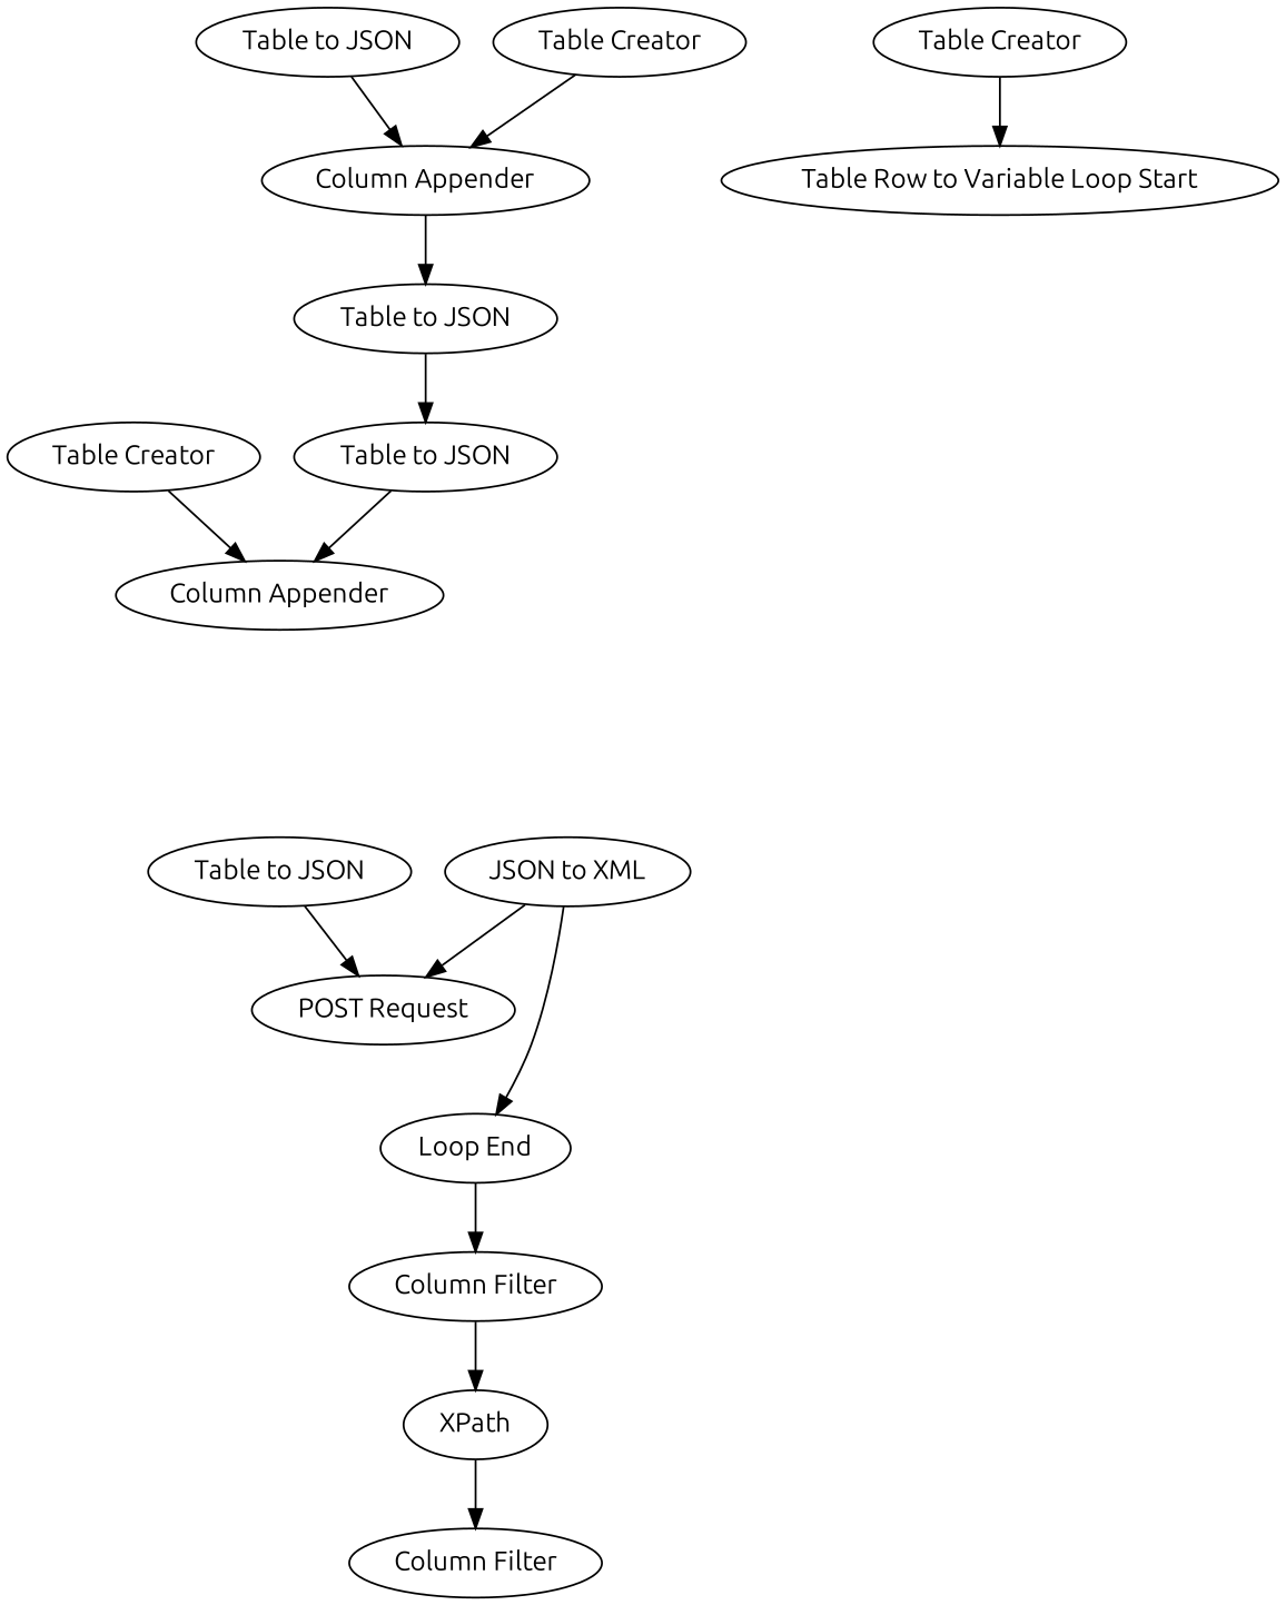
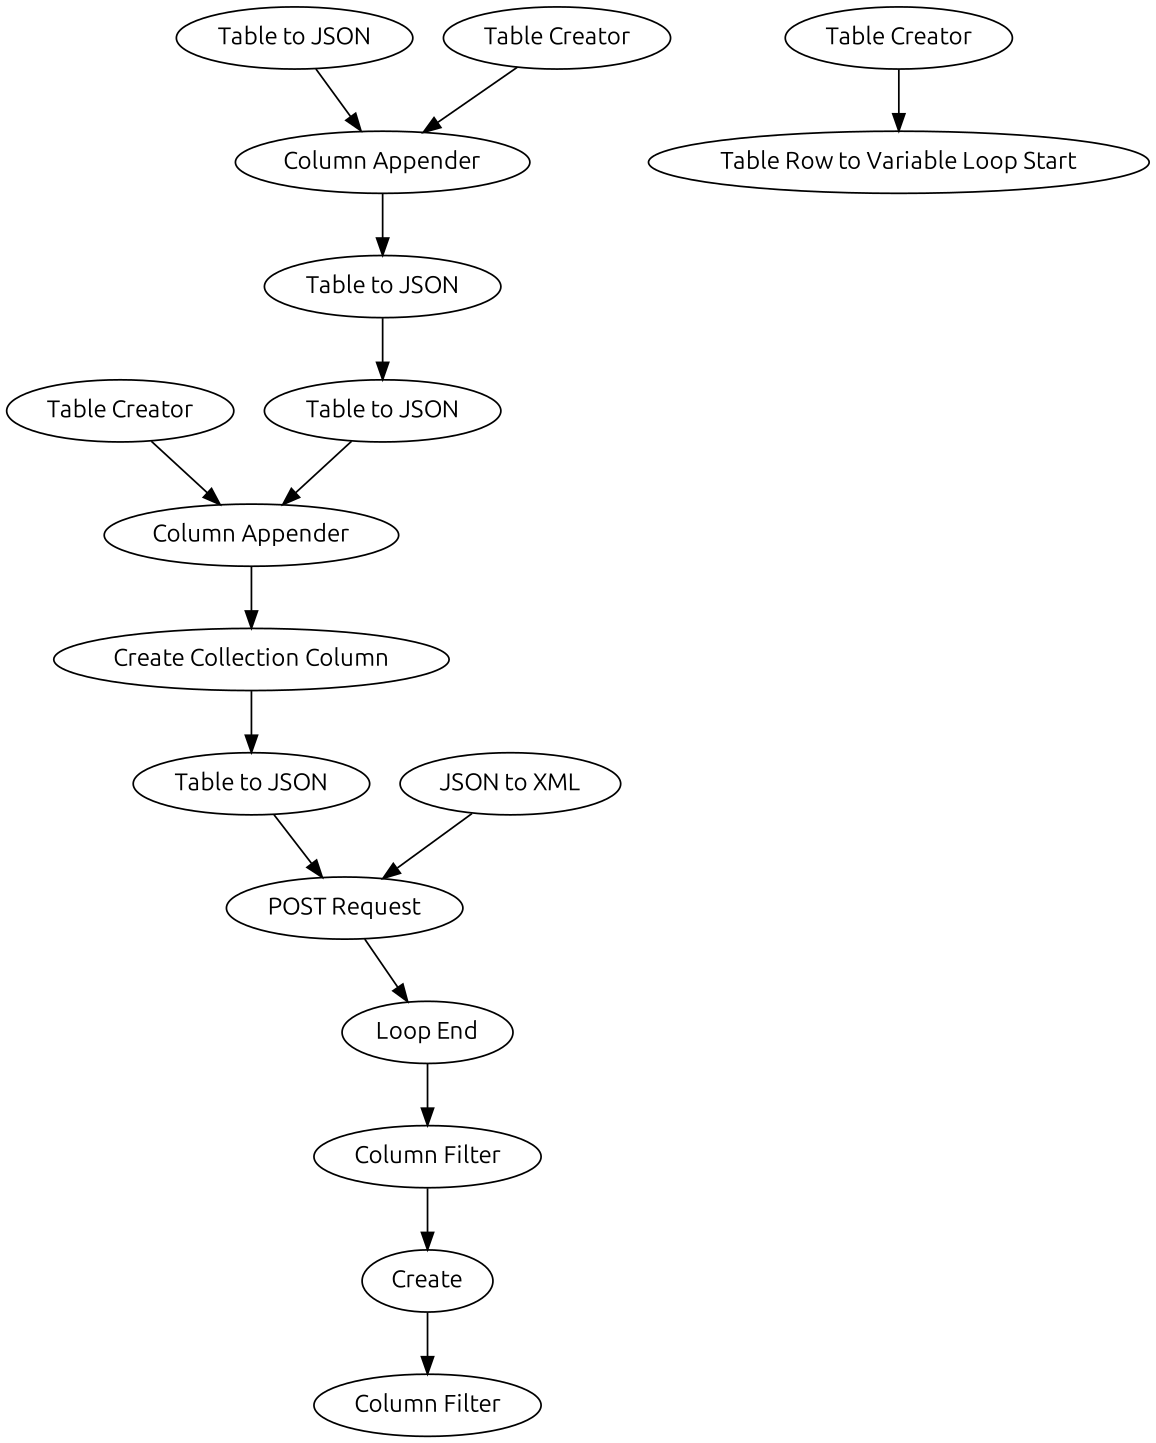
  digraph {
    fontname=Ubuntu
    rankdir=TB
    node [fontname=Ubuntu]
    edge [fontname=Ubuntu]
    n1 [label="Table Creator"]
    n2 [label="Column Appender"]
+   n3 [label="Create Collection Column"]
    n4 [label="Table to JSON"]
    n5 [label="Table Creator"]
    n6 [label="Table Row to Variable Loop Start"]
    n7 [label="Table to JSON"]
    n8 [label="Column Appender"]
    n9 [label="Table to JSON"]
    n10 [label="Table to JSON"]
    n11 [label="POST Request"]
    n12 [label="JSON to XML"]
    n13 [label="Loop End"]
    n14 [label="Column Filter"]
    n15 [label="Table Creator"]
-   n16 [label=XPath]
+   n16 [label=Create]
    n17 [label="Column Filter"]
    n1 -> n2
+   n2 -> n3
+   n3 -> n4
    n4 -> n11
    n5 -> n6
    n7 -> n8
    n8 -> n9
    n9 -> n10
    n10 -> n2
    n12 -> n11
-   n12 -> n13
+   n11 -> n13
    n13 -> n14
    n14 -> n16
    n15 -> n8
    n16 -> n17
  }
